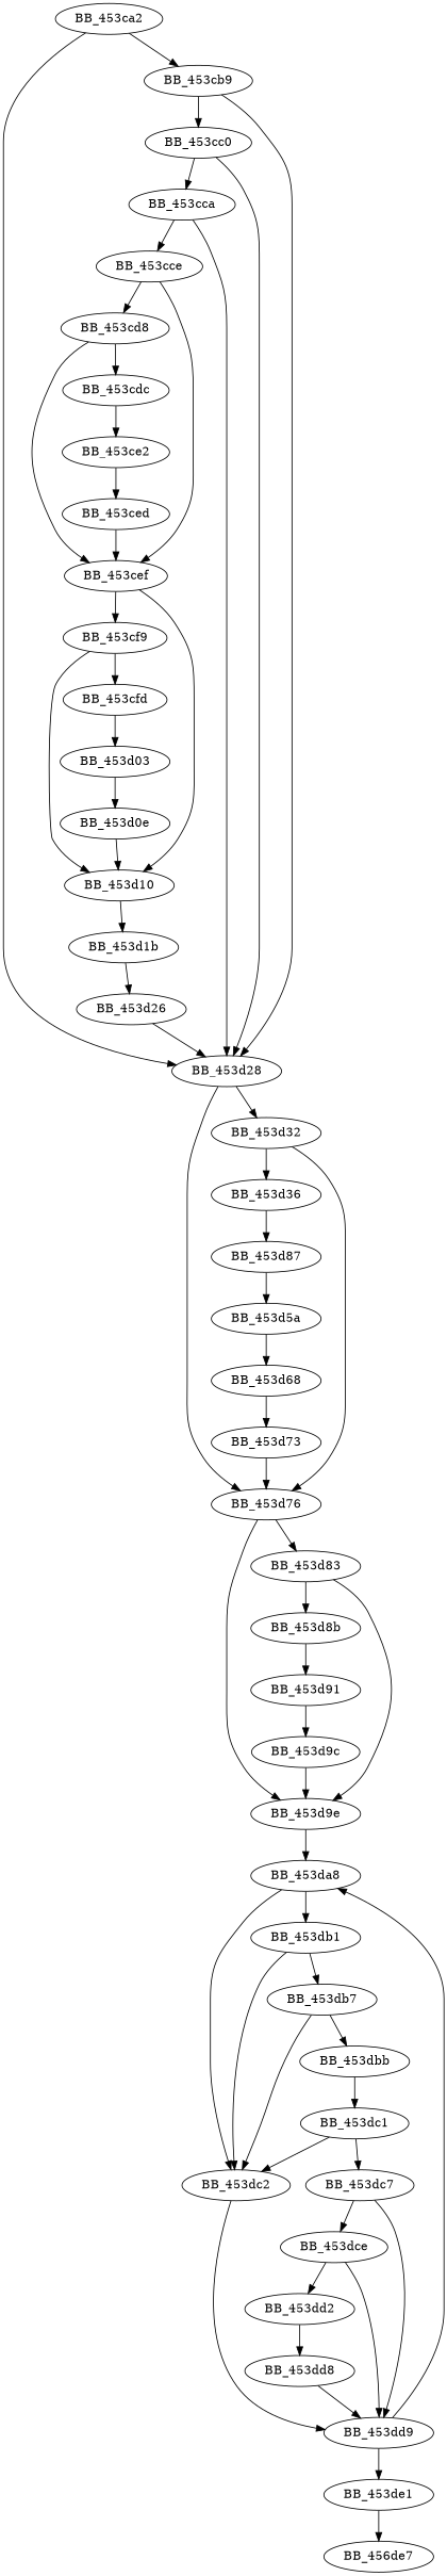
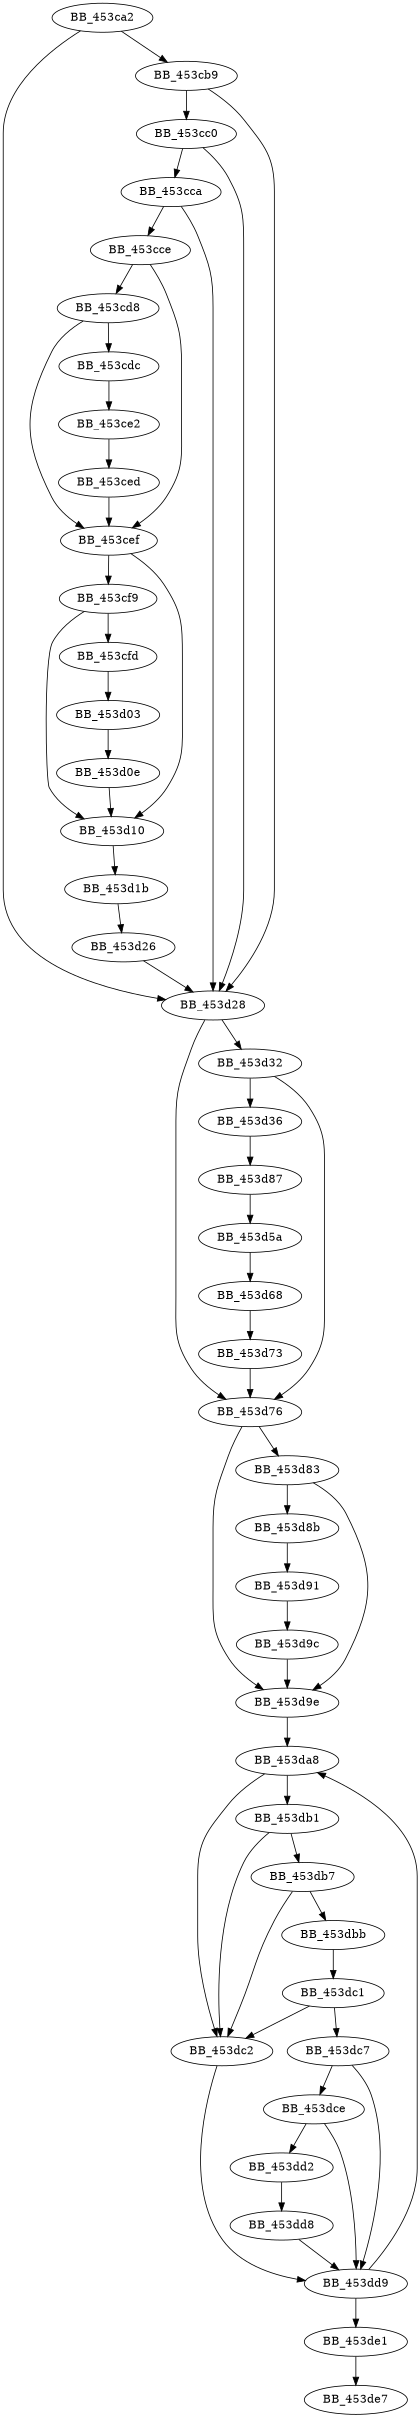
  digraph {
    BB_453ca2
    BB_453cb9
    BB_453d28
    BB_453cc0
    BB_453d32
    BB_453d76
    BB_453cca
    BB_453d36
    BB_453d83
    BB_453d9e
    BB_453cce
    BB_453cd8
    BB_453cef
    BB_453cdc
    BB_453cf9
    BB_453d10
    BB_453ce2
    BB_453cfd
    BB_453d1b
    BB_453ced
    BB_453d03
    BB_453d26
    BB_453d0e
    n24 [label=BB_453d87]
    BB_453d8b
    BB_453da8
    BB_453d5a
    BB_453d68
    BB_453d73
    BB_453d91
    BB_453db1
    BB_453dc2
    BB_453d9c
    BB_453db7
    BB_453dd9
    BB_453dbb
    BB_453dc7
    BB_453dce
    BB_453de1
    BB_453dc1
    BB_453dd2
-   BB_453de7 [label=BB_456de7]
+   BB_453de7
    BB_453dd8
    BB_453ca2 -> BB_453cb9
    BB_453ca2 -> BB_453d28
    BB_453cb9 -> BB_453d28
    BB_453cb9 -> BB_453cc0
    BB_453d28 -> BB_453d32
    BB_453d28 -> BB_453d76
    BB_453cc0 -> BB_453d28
    BB_453cc0 -> BB_453cca
    BB_453d32 -> BB_453d76
    BB_453d32 -> BB_453d36
    BB_453d76 -> BB_453d83
    BB_453d76 -> BB_453d9e
    BB_453cca -> BB_453d28
    BB_453cca -> BB_453cce
    BB_453d36 -> n24
    BB_453d83 -> BB_453d9e
    BB_453d83 -> BB_453d8b
    BB_453d9e -> BB_453da8
    BB_453cce -> BB_453cd8
    BB_453cce -> BB_453cef
    BB_453cd8 -> BB_453cef
    BB_453cd8 -> BB_453cdc
    BB_453cef -> BB_453cf9
    BB_453cef -> BB_453d10
    BB_453cdc -> BB_453ce2
    BB_453cf9 -> BB_453d10
    BB_453cf9 -> BB_453cfd
    BB_453d10 -> BB_453d1b
    BB_453ce2 -> BB_453ced
    BB_453cfd -> BB_453d03
    BB_453d1b -> BB_453d26
    BB_453ced -> BB_453cef
    BB_453d03 -> BB_453d0e
    BB_453d26 -> BB_453d28
    BB_453d0e -> BB_453d10
    n24 -> BB_453d5a
    BB_453d8b -> BB_453d91
    BB_453da8 -> BB_453db1
    BB_453da8 -> BB_453dc2
    BB_453d5a -> BB_453d68
    BB_453d68 -> BB_453d73
    BB_453d73 -> BB_453d76
    BB_453d91 -> BB_453d9c
    BB_453db1 -> BB_453dc2
    BB_453db1 -> BB_453db7
    BB_453dc2 -> BB_453dd9
    BB_453d9c -> BB_453d9e
    BB_453db7 -> BB_453dc2
    BB_453db7 -> BB_453dbb
    BB_453dd9 -> BB_453da8
    BB_453dd9 -> BB_453de1
    BB_453dbb -> BB_453dc1
    BB_453dc7 -> BB_453dd9
    BB_453dc7 -> BB_453dce
    BB_453dce -> BB_453dd9
    BB_453dce -> BB_453dd2
    BB_453de1 -> BB_453de7
    BB_453dc1 -> BB_453dc2
    BB_453dc1 -> BB_453dc7
    BB_453dd2 -> BB_453dd8
    BB_453dd8 -> BB_453dd9
  }
